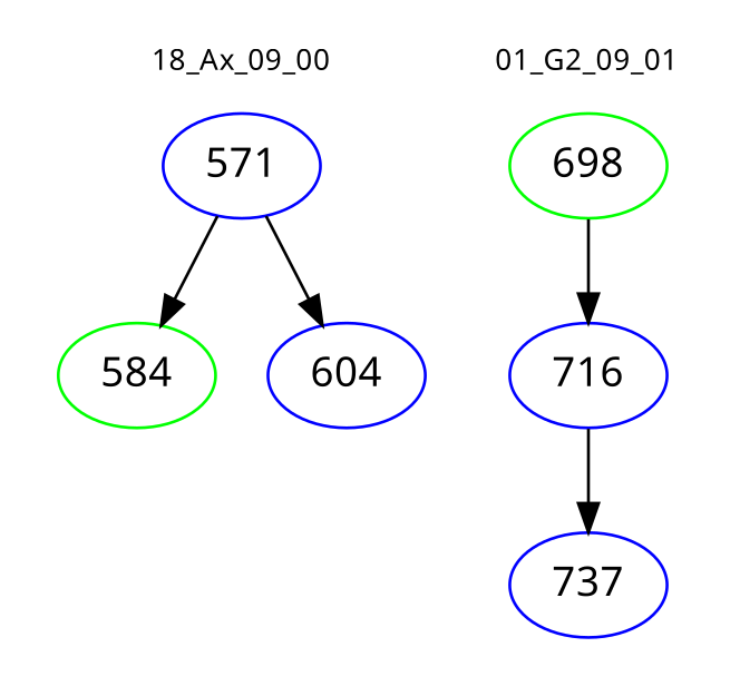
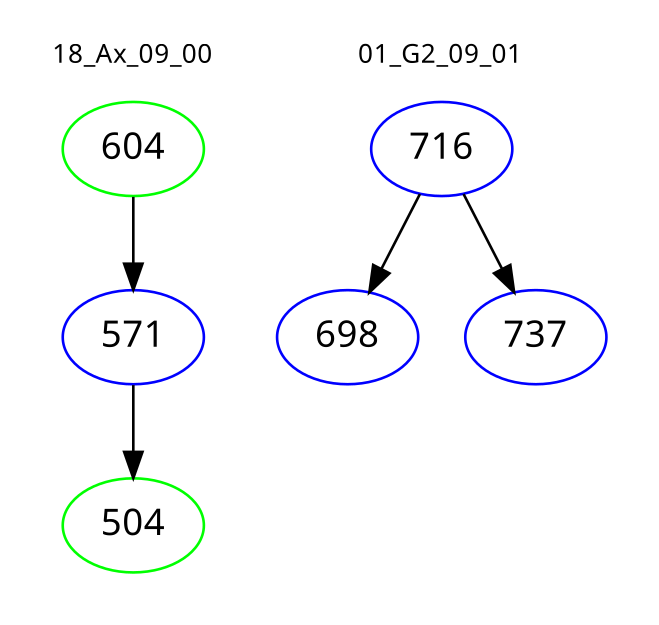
  digraph {
    fontname="Noto Sans"
    node [color=blue fontname="Noto Sans"]
    edge [color=black fontname="Noto Sans"]
    n1 [label=571]
-   n2 [color=green label=584]
-   n3 [label=604]
+   n2 [color=green label=504]
+   n3 [color=green label=604]
    n4 [label=716]
-   n5 [color=green label=698]
+   n5 [label=698]
    n6 [label=737]
    subgraph cluster_1 {
      color=white
      fontsize=10
      label="18_Ax_09_00"
      n1
      n2
      n3
    }
    subgraph cluster_2 {
      color=white
      fontsize=10
      label="01_G2_09_01"
      n4
      n5
      n6
    }
    n1 -> n2
-   n1 -> n3
-   n5 -> n4
+   n3 -> n1
+   n4 -> n5
    n4 -> n6
  }
